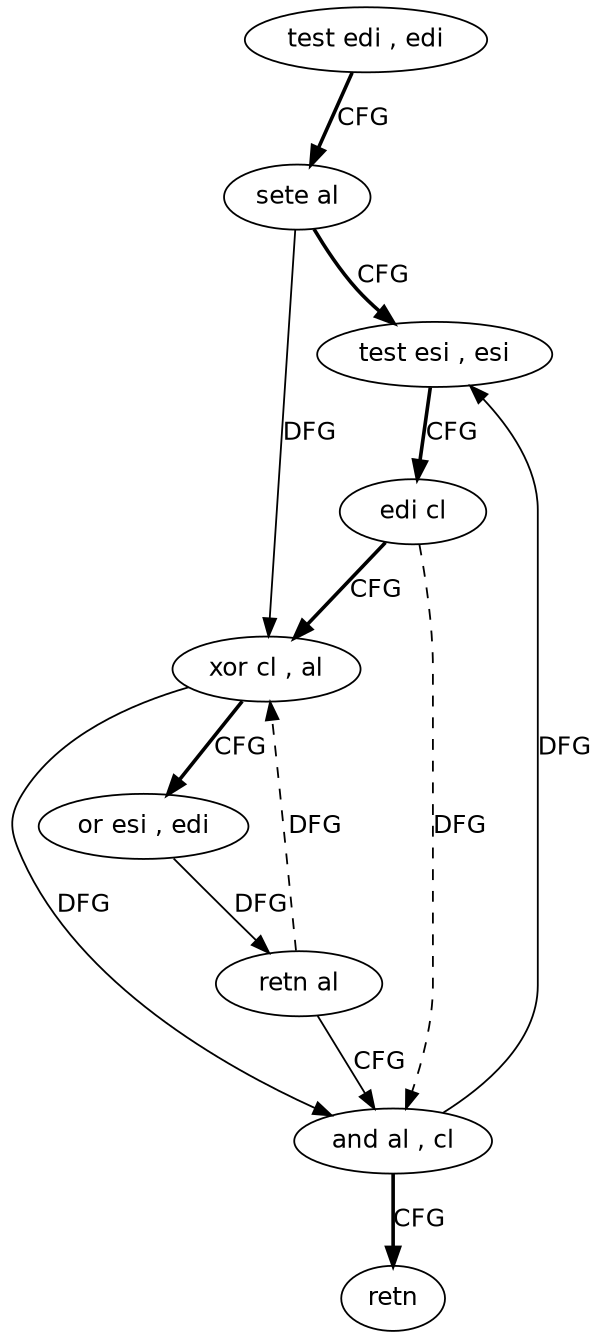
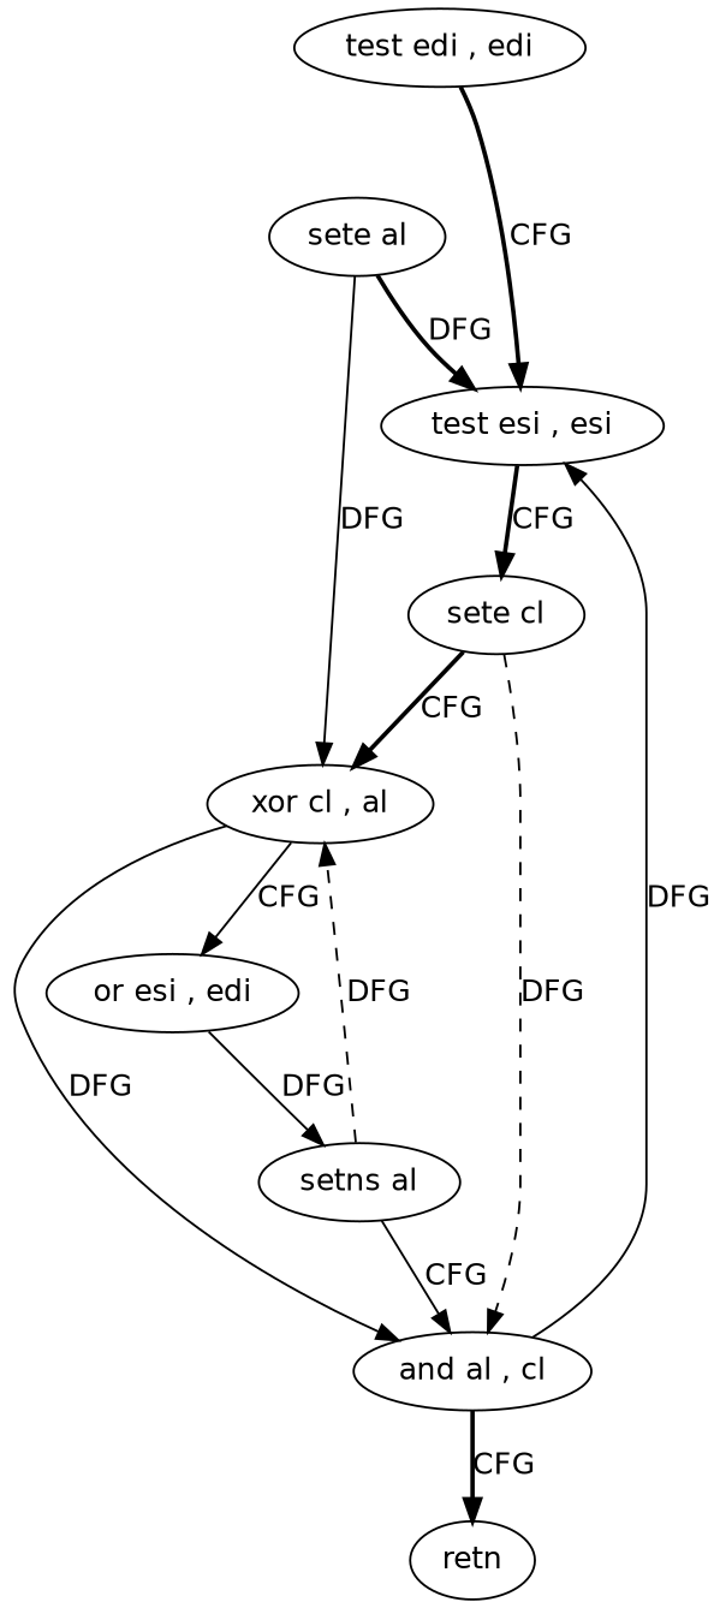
  digraph {
    fontname="DejaVu Sans"
    node [fontname="DejaVu Sans"]
    edge [fontname="DejaVu Sans" style=bold]
    n1 [label="test edi , edi"]
    n2 [label="sete al"]
    n3 [label="test esi , esi"]
    n4 [label="xor cl , al"]
-   n5 [label="edi cl"]
+   n5 [label="sete cl"]
    n6 [label="and al , cl"]
    n7 [label="or esi , edi"]
    n8 [label=retn]
-   n9 [label="retn al"]
-   n1 -> n2 [label=CFG]
-   n2 -> n3 [label=CFG]
+   n9 [label="setns al"]
+   n1 -> n3 [label=CFG]
+   n2 -> n3 [label=DFG]
    n2 -> n4 [label=DFG style=solid]
    n3 -> n5 [label=CFG]
    n4 -> n6 [label=DFG style=solid]
-   n4 -> n7 [label=CFG]
+   n4 -> n7 [label=CFG style=solid]
    n5 -> n4 [label=CFG]
    n5 -> n6 [label=DFG style=dashed]
    n6 -> n3 [label=DFG style=solid]
    n6 -> n8 [label=CFG]
    n7 -> n9 [label=DFG style=solid]
    n9 -> n4 [label=DFG style=dashed]
    n9 -> n6 [label=CFG style=solid]
  }
